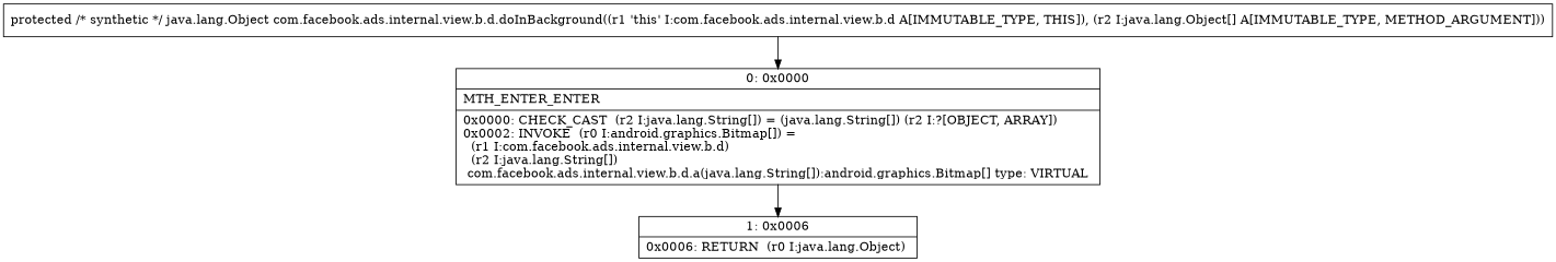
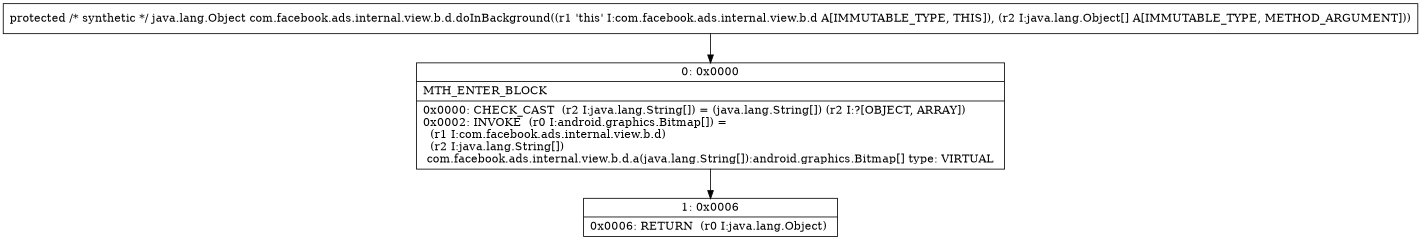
  digraph {
    node [shape=record]
-   n1 [label="{0\:\ 0x0000|MTH_ENTER_ENTER\l|0x0000: CHECK_CAST  (r2 I:java.lang.String[]) = (java.lang.String[]) (r2 I:?[OBJECT, ARRAY]) \l0x0002: INVOKE  (r0 I:android.graphics.Bitmap[]) = \l  (r1 I:com.facebook.ads.internal.view.b.d)\l  (r2 I:java.lang.String[])\l com.facebook.ads.internal.view.b.d.a(java.lang.String[]):android.graphics.Bitmap[] type: VIRTUAL \l}"]
+   n1 [label="{0\:\ 0x0000|MTH_ENTER_BLOCK\l|0x0000: CHECK_CAST  (r2 I:java.lang.String[]) = (java.lang.String[]) (r2 I:?[OBJECT, ARRAY]) \l0x0002: INVOKE  (r0 I:android.graphics.Bitmap[]) = \l  (r1 I:com.facebook.ads.internal.view.b.d)\l  (r2 I:java.lang.String[])\l com.facebook.ads.internal.view.b.d.a(java.lang.String[]):android.graphics.Bitmap[] type: VIRTUAL \l}"]
    n2 [label="{1\:\ 0x0006|0x0006: RETURN  (r0 I:java.lang.Object) \l}"]
    n3 [label="{protected \/* synthetic *\/ java.lang.Object com.facebook.ads.internal.view.b.d.doInBackground((r1 'this' I:com.facebook.ads.internal.view.b.d A[IMMUTABLE_TYPE, THIS]), (r2 I:java.lang.Object[] A[IMMUTABLE_TYPE, METHOD_ARGUMENT])) }"]
    n1 -> n2
    n3 -> n1
  }
